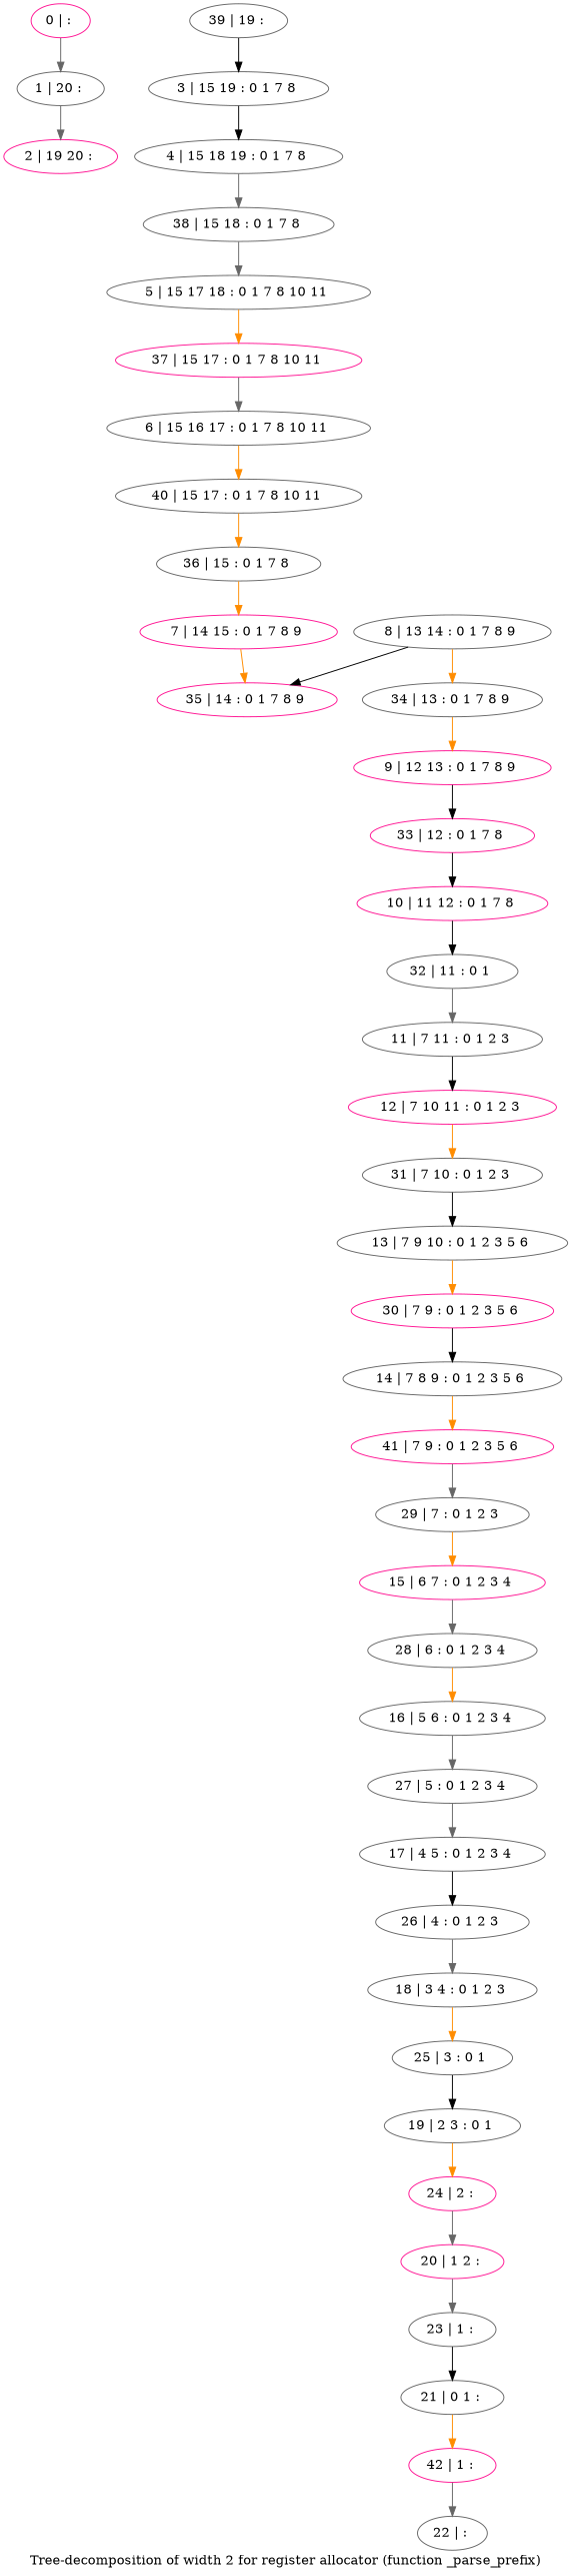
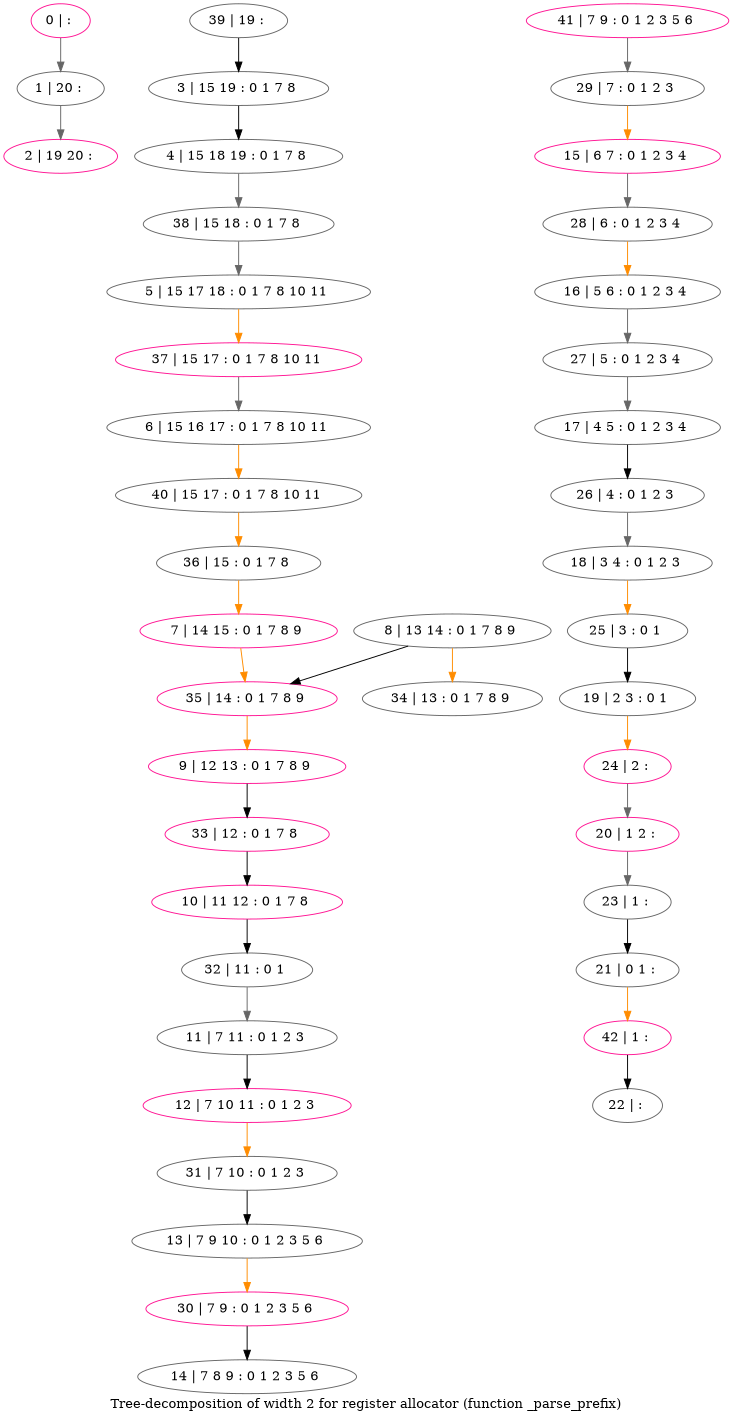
  digraph {
    label="Tree-decomposition of width 2 for register allocator (function _parse_prefix)"
    node [color=gray40]
    edge [color=darkorange]
    n1 [color=deeppink label="0 | : "]
    n2 [label="1 | 20 : "]
    n3 [color=deeppink label="2 | 19 20 : "]
    n4 [label="39 | 19 : "]
    n5 [label="3 | 15 19 : 0 1 7 8 "]
    n6 [label="4 | 15 18 19 : 0 1 7 8 "]
    n7 [label="38 | 15 18 : 0 1 7 8 "]
    n8 [label="5 | 15 17 18 : 0 1 7 8 10 11 "]
    n9 [color=deeppink label="37 | 15 17 : 0 1 7 8 10 11 "]
    n10 [label="6 | 15 16 17 : 0 1 7 8 10 11 "]
    n11 [label="40 | 15 17 : 0 1 7 8 10 11 "]
    n12 [label="36 | 15 : 0 1 7 8 "]
    n13 [color=deeppink label="7 | 14 15 : 0 1 7 8 9 "]
    n14 [color=deeppink label="35 | 14 : 0 1 7 8 9 "]
    n15 [label="8 | 13 14 : 0 1 7 8 9 "]
    n16 [label="34 | 13 : 0 1 7 8 9 "]
    n17 [color=deeppink label="9 | 12 13 : 0 1 7 8 9 "]
    n18 [color=deeppink label="33 | 12 : 0 1 7 8 "]
    n19 [color=deeppink label="10 | 11 12 : 0 1 7 8 "]
    n20 [label="32 | 11 : 0 1 "]
    n21 [label="11 | 7 11 : 0 1 2 3 "]
    n22 [color=deeppink label="12 | 7 10 11 : 0 1 2 3 "]
    n23 [label="31 | 7 10 : 0 1 2 3 "]
    n24 [label="13 | 7 9 10 : 0 1 2 3 5 6 "]
    n25 [color=deeppink label="30 | 7 9 : 0 1 2 3 5 6 "]
    n26 [label="14 | 7 8 9 : 0 1 2 3 5 6 "]
    n27 [color=deeppink label="41 | 7 9 : 0 1 2 3 5 6 "]
    n28 [label="29 | 7 : 0 1 2 3 "]
    n29 [color=deeppink label="15 | 6 7 : 0 1 2 3 4 "]
    n30 [label="28 | 6 : 0 1 2 3 4 "]
    n31 [label="16 | 5 6 : 0 1 2 3 4 "]
    n32 [label="27 | 5 : 0 1 2 3 4 "]
    n33 [label="17 | 4 5 : 0 1 2 3 4 "]
    n34 [label="26 | 4 : 0 1 2 3 "]
    n35 [label="18 | 3 4 : 0 1 2 3 "]
    n36 [label="25 | 3 : 0 1 "]
    n37 [label="19 | 2 3 : 0 1 "]
    n38 [color=deeppink label="24 | 2 : "]
    n39 [color=deeppink label="20 | 1 2 : "]
    n40 [label="23 | 1 : "]
    n41 [label="21 | 0 1 : "]
    n42 [color=deeppink label="42 | 1 : "]
    n43 [label="22 | : "]
    n1 -> n2 [color=gray40]
    n2 -> n3 [color=gray40]
    n4 -> n5 [color=black]
    n5 -> n6 [color=black]
    n6 -> n7 [color=gray40]
    n7 -> n8 [color=gray40]
    n8 -> n9
    n9 -> n10 [color=gray40]
    n10 -> n11
    n11 -> n12
    n12 -> n13
    n13 -> n14
    n15 -> n14 [color=black]
    n15 -> n16
-   n16 -> n17
+   n14 -> n17
    n17 -> n18 [color=black]
    n18 -> n19 [color=black]
    n19 -> n20 [color=black]
    n20 -> n21 [color=gray40]
    n21 -> n22 [color=black]
    n22 -> n23
    n23 -> n24 [color=black]
    n24 -> n25
    n25 -> n26 [color=black]
-   n26 -> n27
    n27 -> n28 [color=gray40]
    n28 -> n29
    n29 -> n30 [color=gray40]
    n30 -> n31
    n31 -> n32 [color=gray40]
    n32 -> n33 [color=gray40]
    n33 -> n34 [color=black]
    n34 -> n35 [color=gray40]
    n35 -> n36
    n36 -> n37 [color=black]
    n37 -> n38
    n38 -> n39 [color=gray40]
    n39 -> n40 [color=gray40]
    n40 -> n41 [color=black]
    n41 -> n42
-   n42 -> n43 [color=gray40]
+   n42 -> n43 [color=black]
  }
